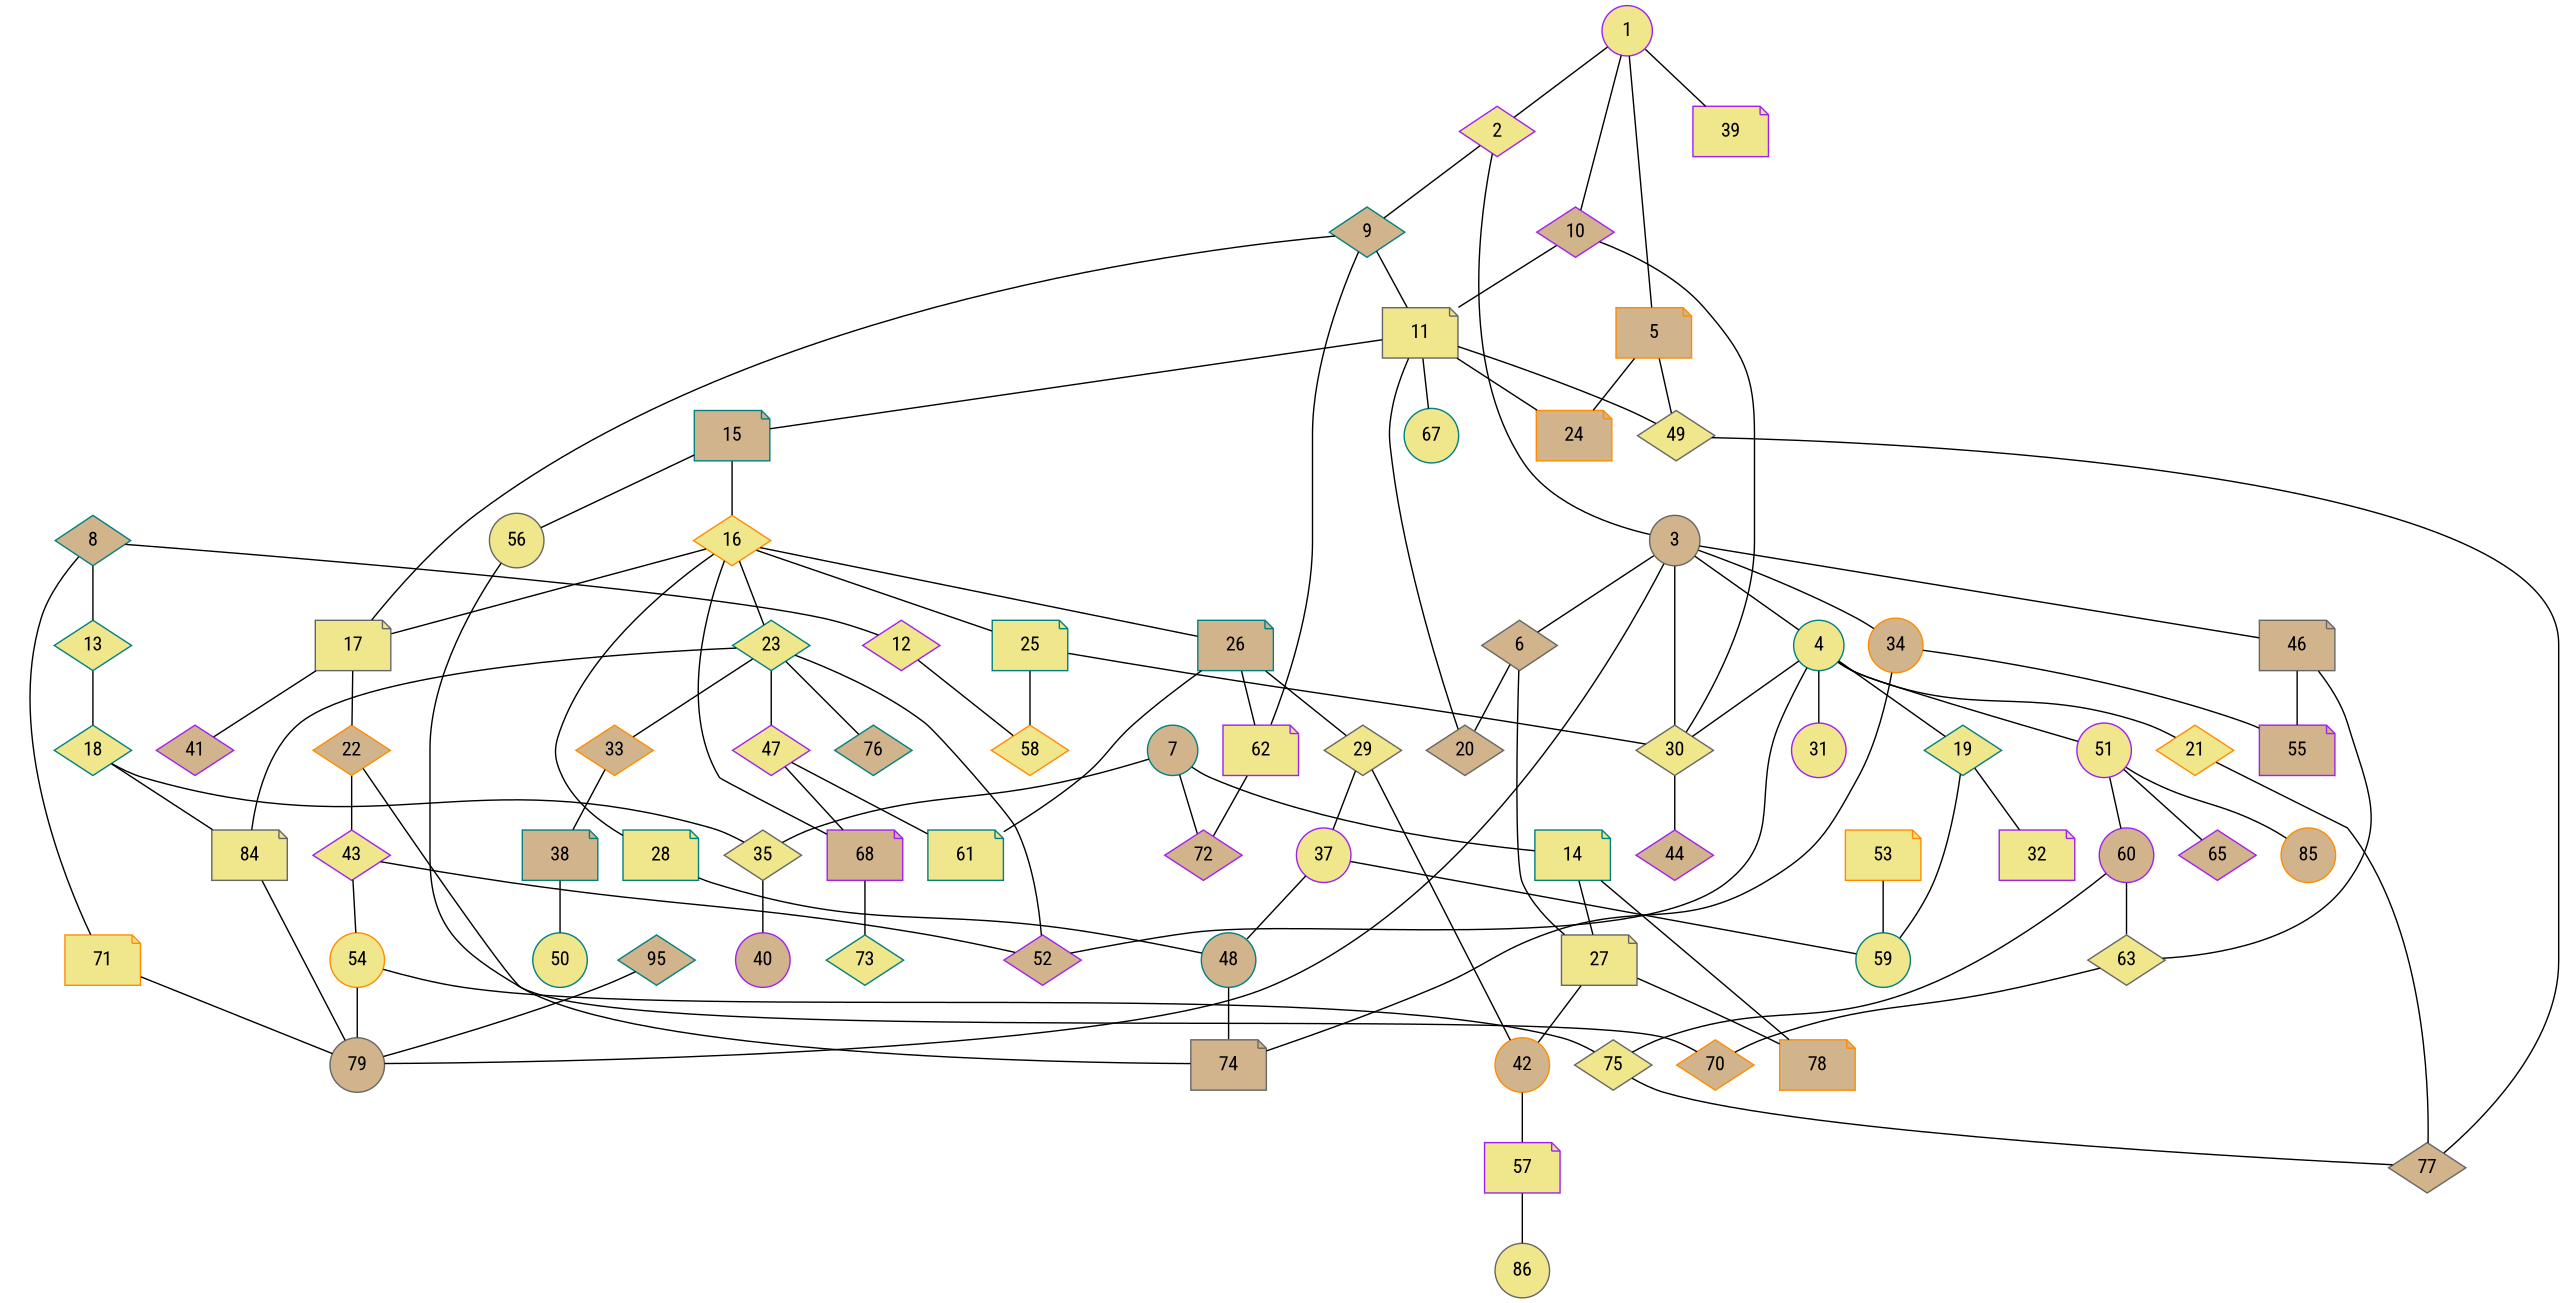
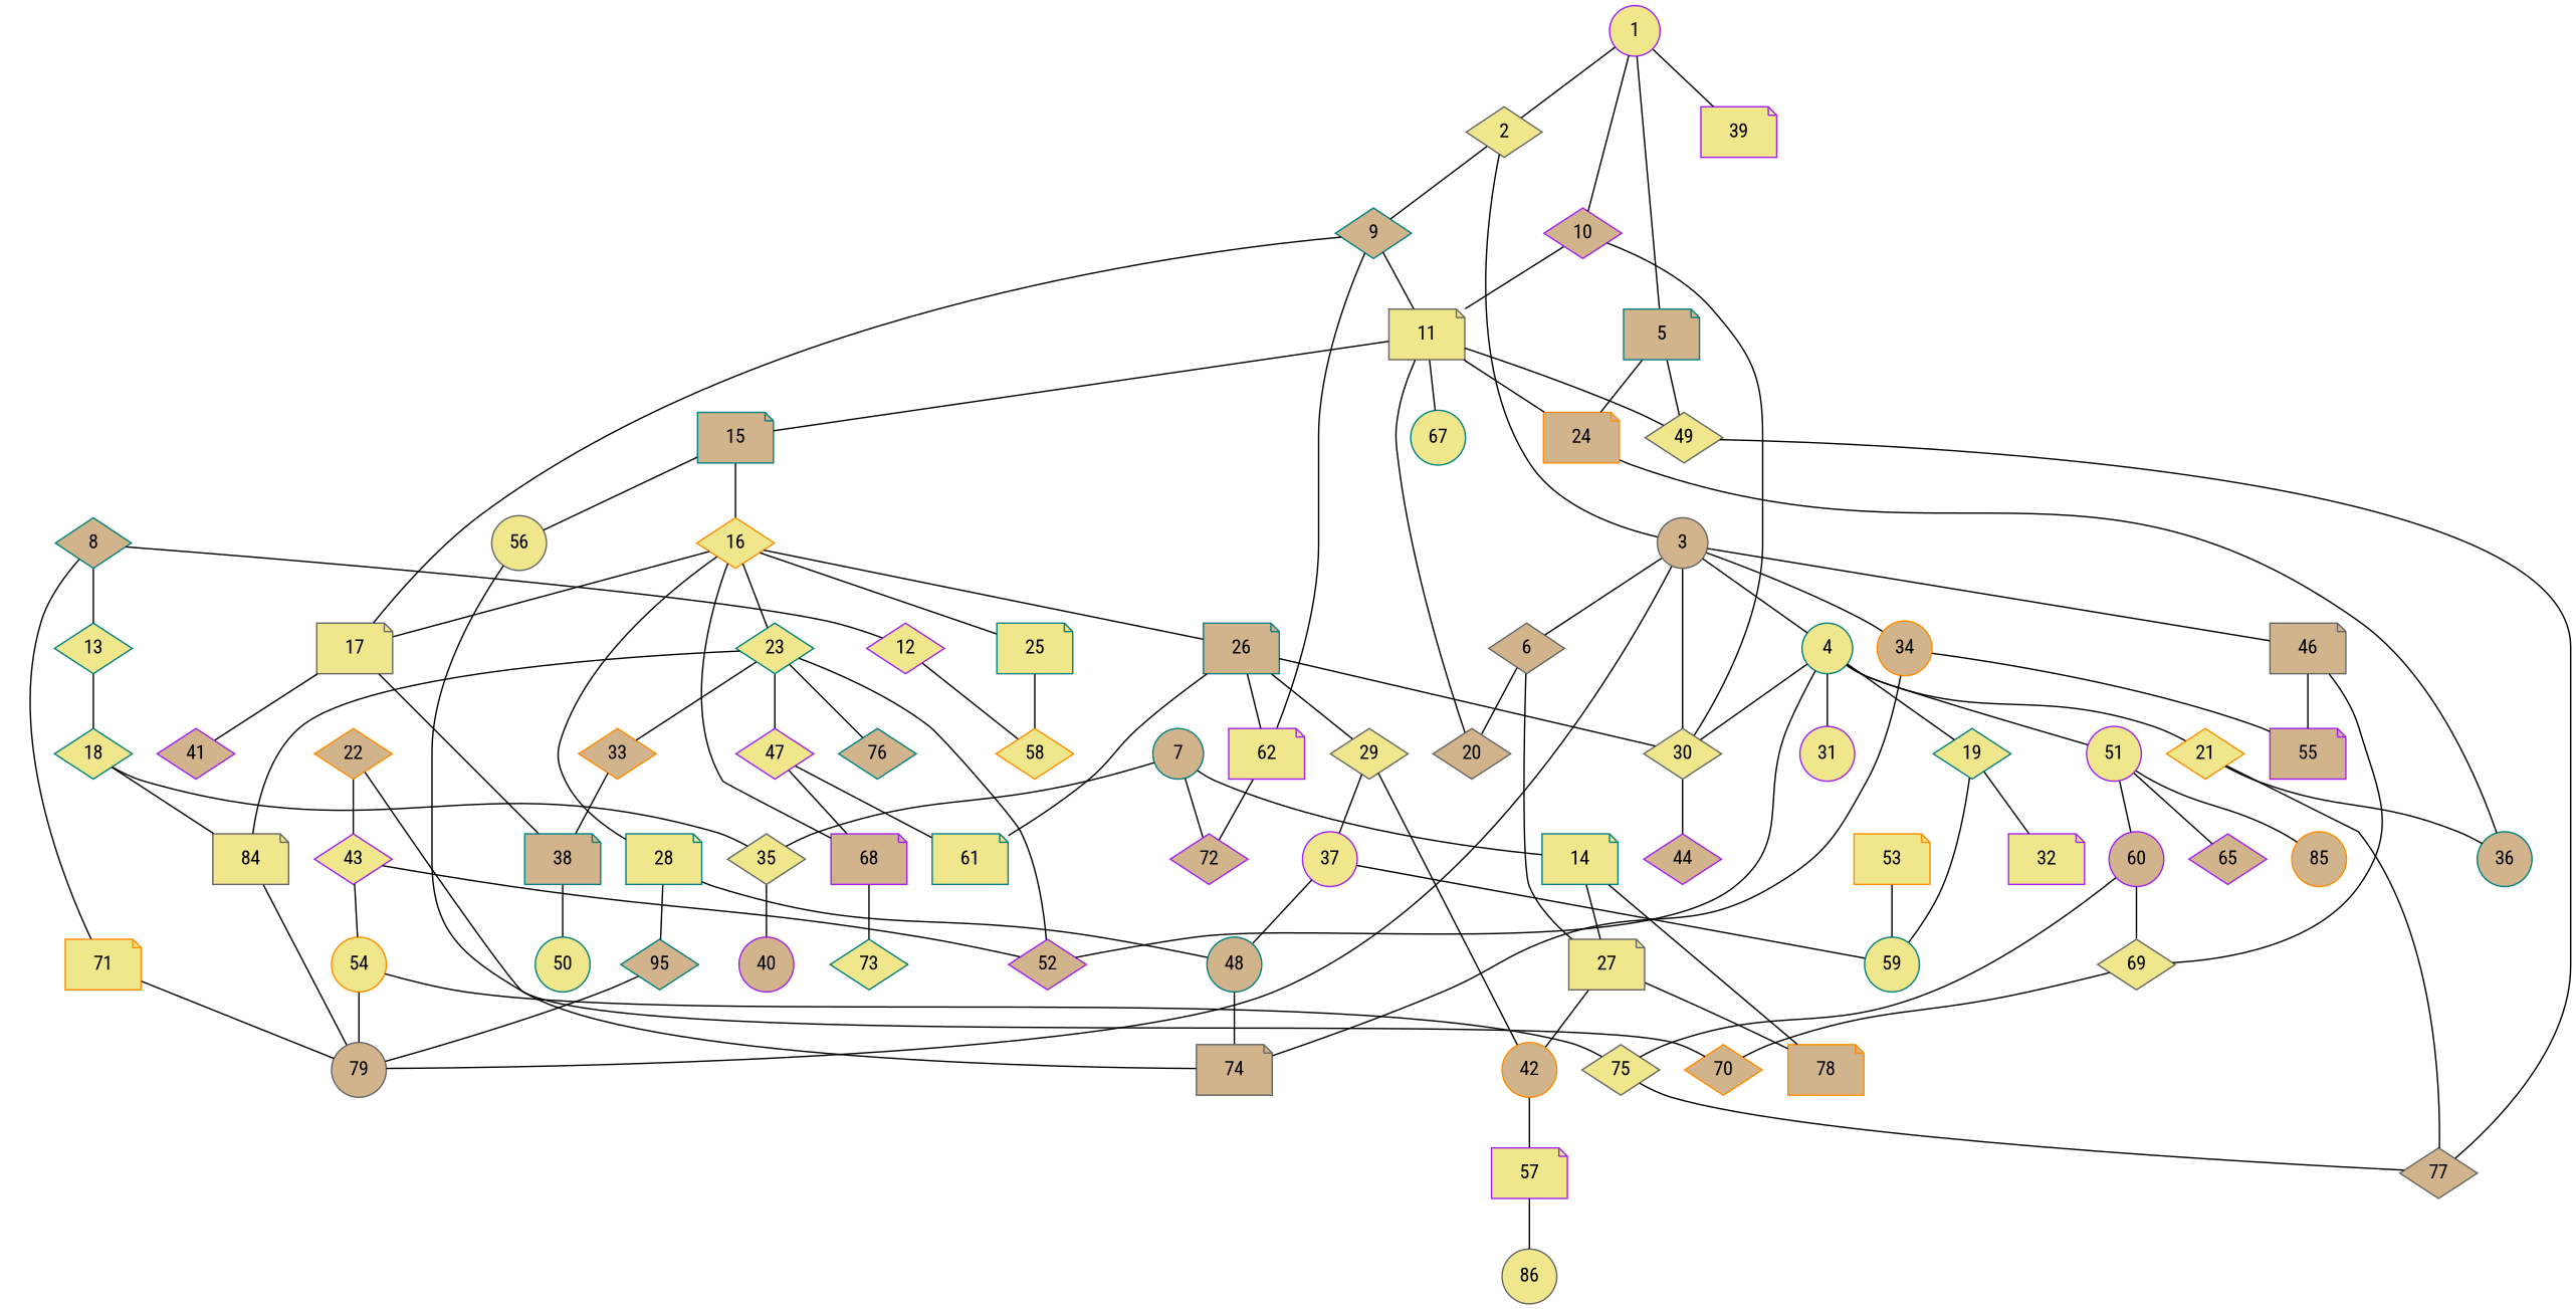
  graph {
    fontname="Roboto Condensed"
    node [color=teal fillcolor=khaki fontname="Roboto Condensed" shape=diamond style=filled]
    edge [fontname="Roboto Condensed"]
    1 [color=purple shape=circle]
-   2 [color=purple]
-   5 [color=darkorange fillcolor=tan shape=note]
+   2 [color=gray40]
+   5 [fillcolor=tan shape=note]
    10 [color=purple fillcolor=tan]
    39 [color=purple shape=note]
    3 [color=gray40 fillcolor=tan shape=circle]
    9 [fillcolor=tan]
    24 [color=darkorange fillcolor=tan shape=note]
    49 [color=gray40]
    8 [fillcolor=tan]
    12 [color=purple]
    13
    71 [color=darkorange shape=note]
    30 [color=gray40]
    11 [color=gray40 shape=note]
    4 [shape=circle]
    6 [color=gray40 fillcolor=tan]
    46 [color=gray40 fillcolor=tan shape=note]
    79 [color=gray40 fillcolor=tan shape=circle]
    34 [color=darkorange fillcolor=tan shape=circle]
    17 [color=gray40 shape=note]
    62 [color=purple shape=note]
    19
    21 [color=darkorange]
    31 [color=purple shape=circle]
    51 [color=purple shape=circle]
    52 [color=purple fillcolor=tan]
    20 [color=gray40 fillcolor=tan]
    27 [color=gray40 shape=note]
    44 [color=purple fillcolor=tan]
    55 [color=purple fillcolor=tan shape=note]
-   63 [color=gray40]
+   63 [color=gray40 label=69]
    32 [color=purple shape=note]
    59 [shape=circle]
+   36 [fillcolor=tan shape=circle]
    77 [color=gray40 fillcolor=tan]
    60 [color=purple fillcolor=tan shape=circle]
    65 [color=purple fillcolor=tan]
    n39 [color=darkorange fillcolor=tan label=85 shape=circle]
    7 [fillcolor=tan shape=circle]
    14 [shape=note]
    35 [color=gray40]
    72 [color=purple fillcolor=tan]
    78 [color=darkorange fillcolor=tan shape=note]
    42 [color=darkorange fillcolor=tan shape=circle]
    40 [color=purple fillcolor=tan shape=circle]
    58 [color=darkorange]
    18
    15 [fillcolor=tan shape=note]
    67 [shape=circle]
    22 [color=darkorange fillcolor=tan]
    41 [color=purple fillcolor=tan]
    16 [color=darkorange]
    56 [color=gray40 shape=circle]
    n55 [color=gray40 label=84 shape=note]
    23
    25 [shape=note]
    26 [fillcolor=tan shape=note]
    28 [shape=note]
    68 [color=purple fillcolor=tan shape=note]
    74 [color=gray40 fillcolor=tan shape=note]
    33 [color=darkorange fillcolor=tan]
    47 [color=purple]
    76 [fillcolor=tan]
    29 [color=gray40]
    61 [shape=note]
    n67 [fillcolor=tan label=95]
    48 [fillcolor=tan shape=circle]
    73
    43 [color=purple]
    70 [color=darkorange fillcolor=tan]
    54 [color=darkorange shape=circle]
    38 [fillcolor=tan shape=note]
    37 [color=purple shape=circle]
    57 [color=purple shape=note]
    n76 [color=gray40 label=86 shape=circle]
    53 [color=darkorange shape=note]
    50 [shape=circle]
    75 [color=gray40]
    1 -- 2
    1 -- 5
    1 -- 10
    1 -- 39
    2 -- 3
    2 -- 9
    5 -- 24
    5 -- 49
    10 -- 30
    10 -- 11
    3 -- 30
    3 -- 4
    3 -- 6
    3 -- 46
    3 -- 79
    3 -- 34
    9 -- 11
    9 -- 17
    9 -- 62
+   24 -- 36
    49 -- 77
    8 -- 12
    8 -- 13
    8 -- 71
    12 -- 58
    13 -- 18
    71 -- 79
    30 -- 44
    11 -- 24
    11 -- 49
    11 -- 20
    11 -- 15
    11 -- 67
    4 -- 30
    4 -- 19
    4 -- 21
    4 -- 31
    4 -- 51
    4 -- 52
    6 -- 20
    6 -- 27
    46 -- 55
    46 -- 63
    34 -- 55
    34 -- 74
-   17 -- 22
+   17 -- 38
    17 -- 41
    62 -- 72
    19 -- 32
    19 -- 59
+   21 -- 36
    21 -- 77
    51 -- 60
    51 -- 65
    51 -- n39
    27 -- 78
    27 -- 42
    63 -- 70
    60 -- 63
    60 -- 75
    7 -- 14
    7 -- 35
    7 -- 72
    14 -- 27
    14 -- 78
    35 -- 40
    42 -- 57
    18 -- 35
    18 -- n55
    15 -- 16
    15 -- 56
    22 -- 43
    22 -- 70
    16 -- 17
    16 -- 23
    16 -- 25
    16 -- 26
    16 -- 28
    16 -- 68
    56 -- 74
    n55 -- 79
    23 -- 52
    23 -- n55
    23 -- 33
    23 -- 47
    23 -- 76
-   25 -- 30
+   26 -- 30
    25 -- 58
    26 -- 62
    26 -- 29
    26 -- 61
+   28 -- n67
    28 -- 48
    68 -- 73
    33 -- 38
    47 -- 68
    47 -- 61
    29 -- 42
    29 -- 37
    n67 -- 79
    48 -- 74
    43 -- 52
    43 -- 54
    54 -- 79
    54 -- 75
    38 -- 50
    37 -- 59
    37 -- 48
    57 -- n76
    53 -- 59
    75 -- 77
  }
